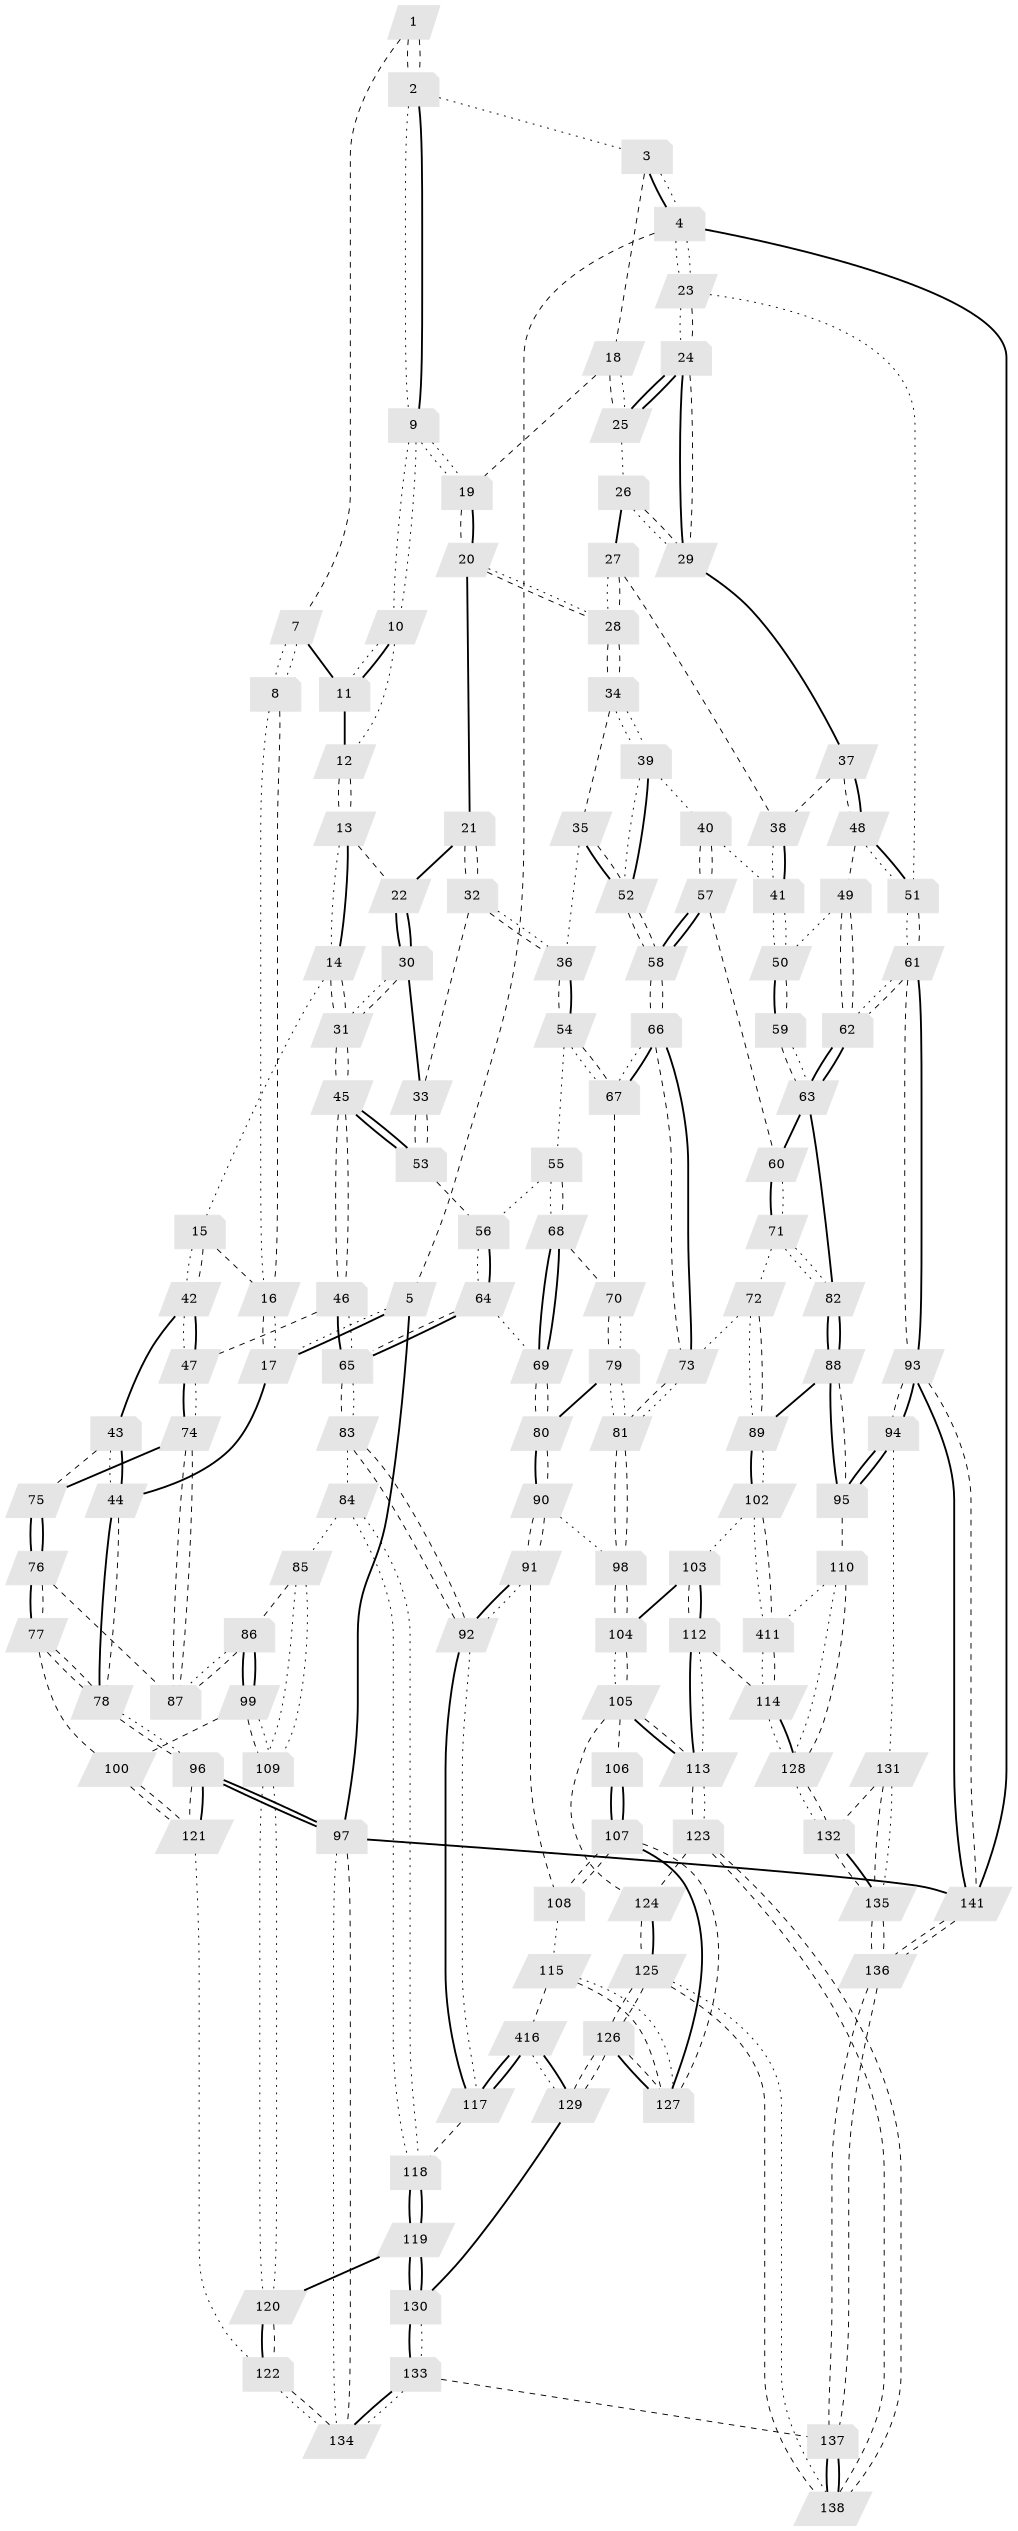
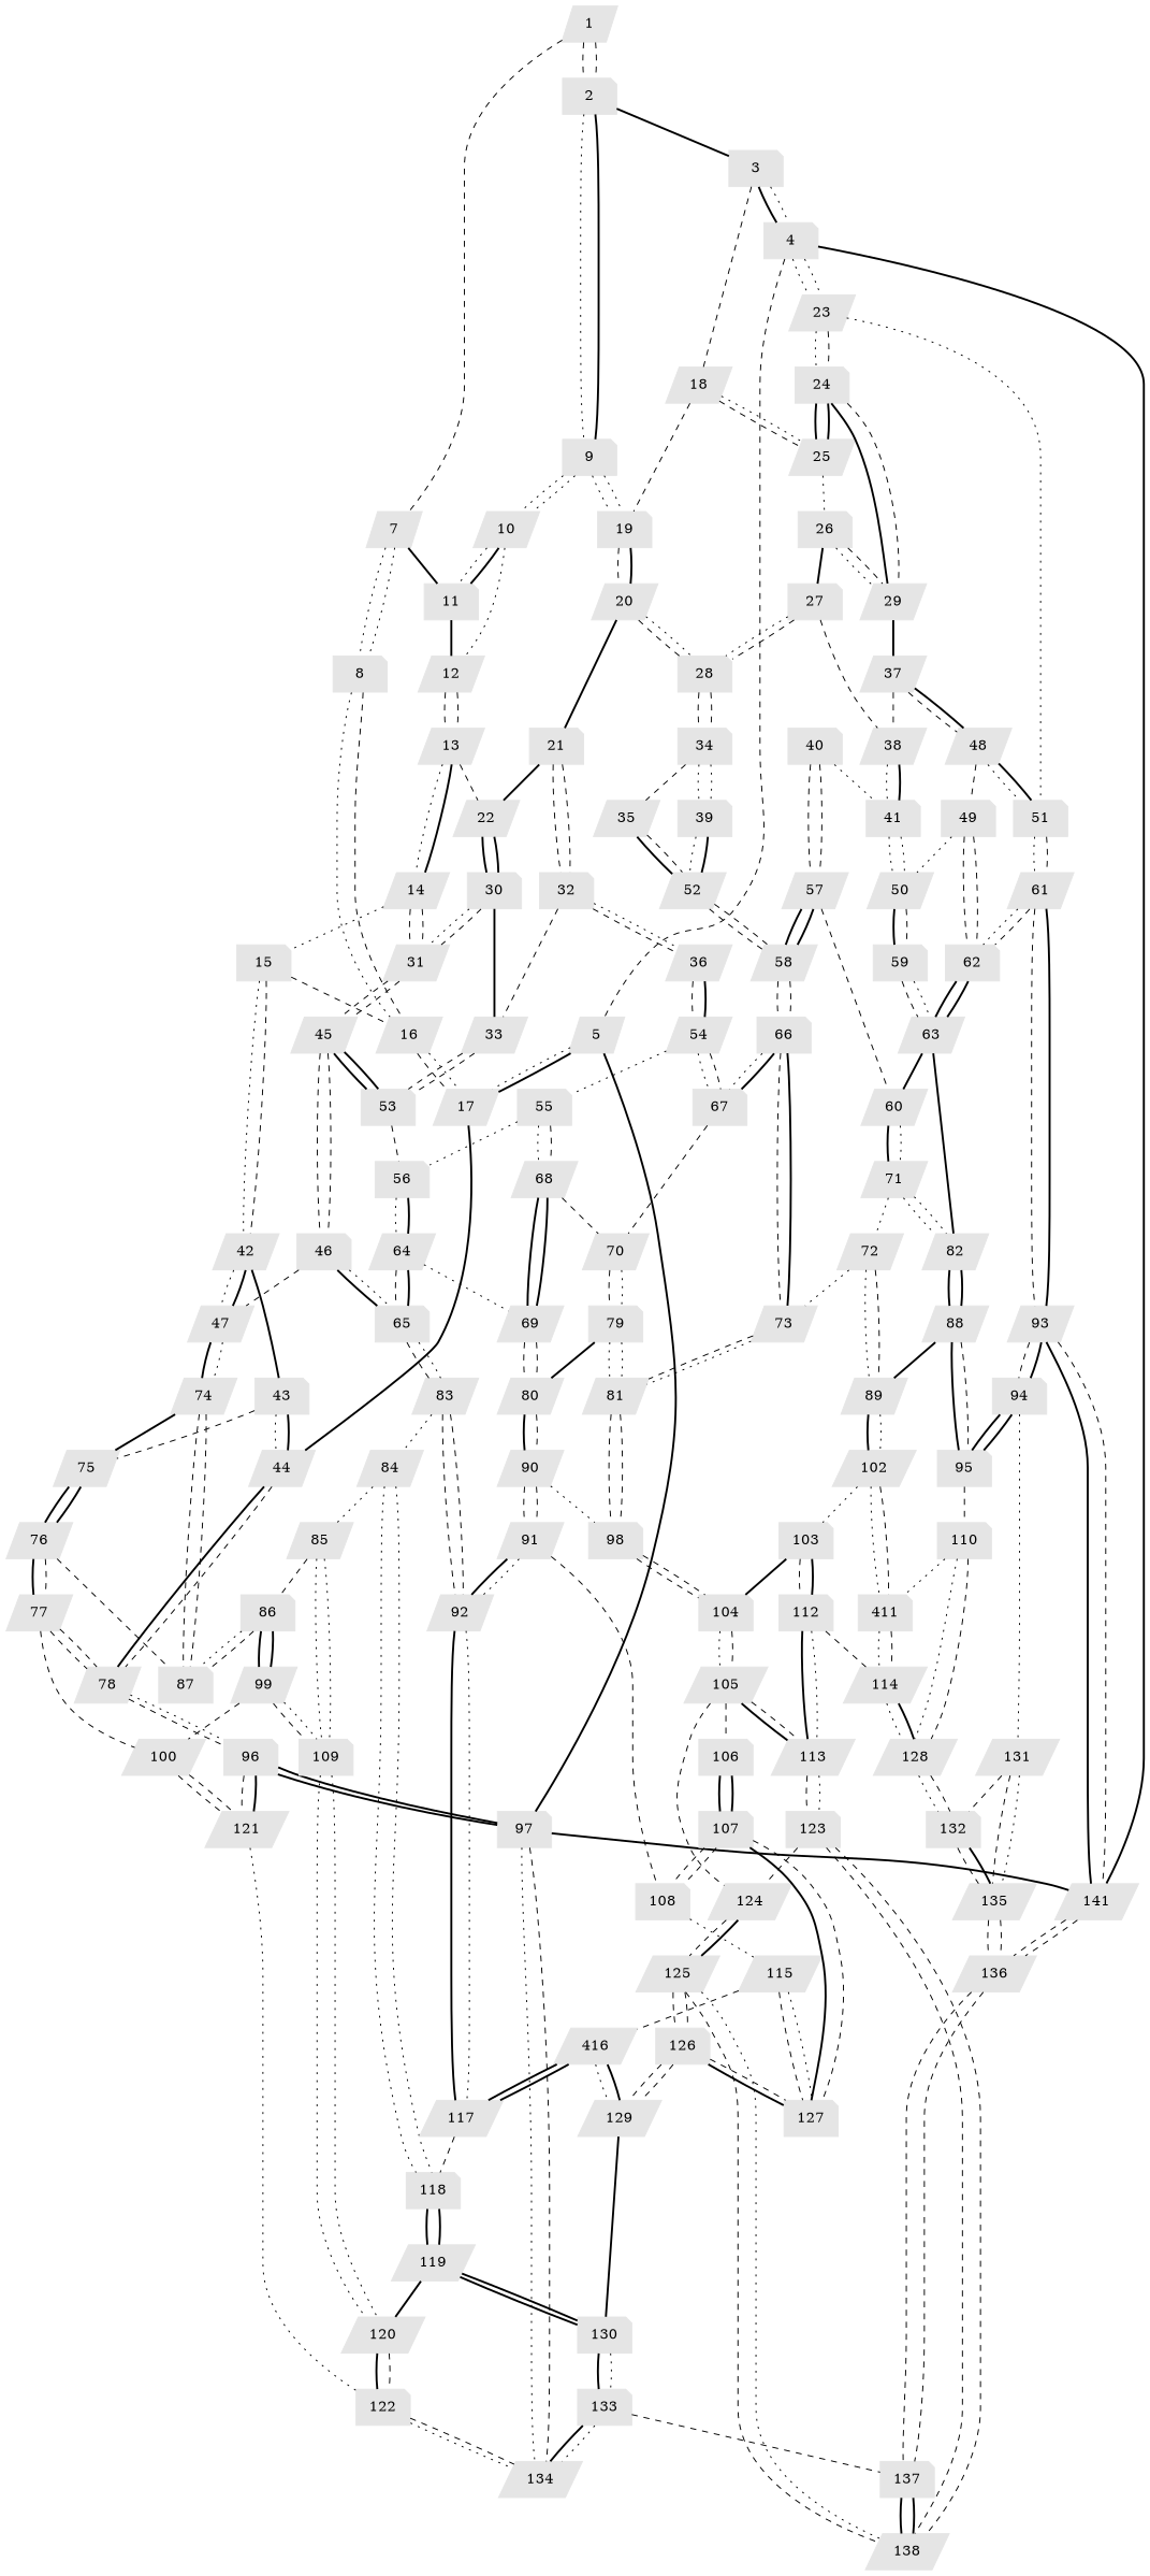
  graph {
    node [color=gray90 shape=parallelogram style=filled]
    edge [style=dashed]
    2 [shape=note]
    1
    7
    3 [shape=note]
    9 [shape=note]
    8 [shape=note]
    11 [shape=note]
    4 [shape=note]
    18
    10
    19 [shape=note]
    5
    23
    n14 [label=141]
    25
    17
    97 [shape=note]
    24 [shape=note]
    51 [shape=note]
    136
    44
    134
    16
    12
    20
    13
    14
    22
    15 [shape=note]
    31
    30 [shape=note]
    42
    45
    43 [shape=note]
    47
    78
    26 [shape=note]
    21 [shape=note]
    28 [shape=note]
    32 [shape=note]
    34 [shape=note]
    33
    36
    29
    61
    37
    27 [shape=note]
    38
    41 [shape=note]
    35
    39 [shape=note]
    48
    53 [shape=note]
    46 [shape=note]
    54
    56 [shape=note]
    52
    40 [shape=note]
    58
    55 [shape=note]
    67 [shape=note]
    49 [shape=note]
    50
    57
    60
    59 [shape=note]
    75
    74
    76
    96 [shape=note]
    65 [shape=note]
    83
    87 [shape=note]
    62 [shape=note]
    63
    93
    66 [shape=note]
    64
    68
    70
    69
    71
    73
    82
    72
    94 [shape=note]
    88
    80
    84
    92
    81
    79 [shape=note]
    90
    89
    102
    98 [shape=note]
    77
    100
    121
    91
    104 [shape=note]
    95 [shape=note]
    85
    118 [shape=note]
    117
    86 [shape=note]
    109 [shape=note]
    119
    99
    120
    110 [shape=note]
    103 [shape=note]
    n113 [label=411 shape=note]
    108 [shape=note]
    115
    131
    132 [shape=note]
    135
    128
    122 [shape=note]
    105
    137 [shape=note]
    112 [shape=note]
    114
    113
    106 [shape=note]
    124
    107 [shape=note]
    123 [shape=note]
    127 [shape=note]
    125
    n132 [label=416]
    138
    129
    130 [shape=note]
    133 [shape=note]
    126 [shape=note]
-   2 -- 3 [style=dotted]
+   2 -- 3 [style=bold]
    2 -- 9 [style=dotted]
    2 -- 9 [style=bold]
    1 -- 2
    1 -- 2
    1 -- 7
    7 -- 8 [style=dotted]
    7 -- 8 [style=dotted]
    7 -- 11 [style=bold]
    3 -- 4 [style=bold]
    3 -- 4 [style=dotted]
    3 -- 18
    9 -- 10 [style=dotted]
    9 -- 10 [style=dotted]
    9 -- 19 [style=dotted]
    9 -- 19 [style=dotted]
    8 -- 16 [style=dotted]
    8 -- 16
    11 -- 12 [style=bold]
    4 -- 5
    4 -- 23 [style=dotted]
    4 -- 23 [style=dotted]
    4 -- n14 [style=bold]
    18 -- 19
    18 -- 25
    18 -- 25 [style=dotted]
    10 -- 11 [style=dotted]
    10 -- 11 [style=bold]
    10 -- 12 [style=dotted]
    19 -- 20
    19 -- 20 [style=bold]
    5 -- 17 [style=dotted]
    5 -- 17 [style=bold]
    5 -- 97 [style=bold]
    23 -- 24 [style=dotted]
    23 -- 24
    23 -- 51 [style=dotted]
    n14 -- 136
    n14 -- 136
    25 -- 26 [style=dotted]
    17 -- 44 [style=bold]
    97 -- n14 [style=bold]
    97 -- 134 [style=dotted]
    97 -- 134
    24 -- 25 [style=bold]
    24 -- 25 [style=bold]
    24 -- 29 [style=bold]
    24 -- 29
    51 -- 61 [style=dotted]
    51 -- 61
    136 -- 137
    136 -- 137
    44 -- 78 [style=bold]
    44 -- 78
    16 -- 17
    16 -- 17 [style=dotted]
    12 -- 13
    12 -- 13
    20 -- 21 [style=bold]
    20 -- 28
    20 -- 28 [style=dotted]
    13 -- 14 [style=dotted]
    13 -- 14 [style=bold]
    13 -- 22
    14 -- 15 [style=dotted]
    14 -- 31
    14 -- 31
    22 -- 30 [style=bold]
    22 -- 30 [style=bold]
    15 -- 16
    15 -- 42 [style=dotted]
    15 -- 42
    31 -- 45
    31 -- 45
    30 -- 31 [style=dotted]
    30 -- 31
    30 -- 33 [style=bold]
    42 -- 43 [style=bold]
    42 -- 47 [style=dotted]
    42 -- 47 [style=bold]
    45 -- 53 [style=bold]
    45 -- 53 [style=bold]
    45 -- 46
    45 -- 46
    43 -- 44 [style=dotted]
    43 -- 44 [style=bold]
    43 -- 75
    47 -- 74 [style=bold]
    47 -- 74 [style=dotted]
    78 -- 96
    78 -- 96 [style=dotted]
    26 -- 29 [style=dotted]
    26 -- 29
    26 -- 27 [style=bold]
    21 -- 22 [style=bold]
    21 -- 32
    21 -- 32
    28 -- 34
    28 -- 34
    32 -- 33
    32 -- 36
    32 -- 36 [style=dotted]
    34 -- 35
    34 -- 39 [style=dotted]
    34 -- 39 [style=dotted]
    33 -- 53
    33 -- 53
    36 -- 54
    36 -- 54 [style=bold]
    29 -- 37 [style=bold]
    61 -- 62 [style=dotted]
    61 -- 62
    61 -- 93
    61 -- 93 [style=bold]
    37 -- 38
    37 -- 48
    37 -- 48 [style=bold]
    27 -- 28 [style=dotted]
    27 -- 28
    27 -- 38
    38 -- 41 [style=dotted]
    38 -- 41 [style=bold]
    41 -- 50 [style=dotted]
    41 -- 50 [style=dotted]
-   35 -- 36 [style=dotted]
    35 -- 52 [style=bold]
    35 -- 52
    39 -- 52 [style=dotted]
    39 -- 52 [style=bold]
-   39 -- 40 [style=dotted]
    48 -- 51 [style=dotted]
    48 -- 51 [style=bold]
    48 -- 49
    53 -- 56
    46 -- 47
    46 -- 65 [style=bold]
    46 -- 65 [style=dotted]
    54 -- 55 [style=dotted]
    54 -- 67 [style=dotted]
    54 -- 67
    56 -- 64 [style=dotted]
    56 -- 64 [style=bold]
    52 -- 58
    52 -- 58
    40 -- 41 [style=dotted]
    40 -- 57
    40 -- 57
    58 -- 66
    58 -- 66
    55 -- 56 [style=dotted]
    55 -- 68 [style=dotted]
    55 -- 68
    67 -- 70
    49 -- 50 [style=dotted]
    49 -- 62
    49 -- 62
    50 -- 59 [style=bold]
    50 -- 59
    57 -- 58 [style=bold]
    57 -- 58 [style=bold]
    57 -- 60
    60 -- 71 [style=bold]
    60 -- 71 [style=dotted]
    59 -- 63
    59 -- 63 [style=dotted]
    75 -- 76 [style=bold]
    75 -- 76 [style=bold]
    74 -- 75 [style=bold]
    74 -- 87
    74 -- 87
    76 -- 87
    76 -- 77 [style=bold]
    76 -- 77
    96 -- 97 [style=bold]
    96 -- 97 [style=bold]
    96 -- 121
    96 -- 121 [style=bold]
    65 -- 83
    65 -- 83 [style=dotted]
    83 -- 84 [style=dotted]
    83 -- 92
    83 -- 92
    62 -- 63 [style=bold]
    62 -- 63 [style=bold]
    63 -- 60 [style=bold]
    63 -- 82 [style=bold]
    93 -- n14 [style=bold]
    93 -- n14
    93 -- 94
    93 -- 94 [style=bold]
    66 -- 67 [style=dotted]
    66 -- 67 [style=bold]
    66 -- 73
    66 -- 73 [style=bold]
    64 -- 65
    64 -- 65 [style=bold]
    64 -- 69 [style=dotted]
    68 -- 70
    68 -- 69 [style=bold]
    68 -- 69 [style=bold]
    70 -- 79
    70 -- 79 [style=dotted]
    69 -- 80
    69 -- 80
    71 -- 82 [style=dotted]
    71 -- 82 [style=dotted]
    71 -- 72 [style=dotted]
    73 -- 81
    73 -- 81 [style=dotted]
    82 -- 88 [style=bold]
    82 -- 88 [style=bold]
    72 -- 73 [style=dotted]
    72 -- 89 [style=dotted]
    72 -- 89
    94 -- 95 [style=bold]
    94 -- 95 [style=bold]
    94 -- 131 [style=dotted]
    88 -- 89 [style=bold]
    88 -- 95 [style=bold]
    88 -- 95
    80 -- 90 [style=bold]
    80 -- 90
    84 -- 85 [style=dotted]
    84 -- 118 [style=dotted]
    84 -- 118 [style=dotted]
    92 -- 117 [style=bold]
    92 -- 117 [style=dotted]
    81 -- 98
    81 -- 98
    79 -- 80 [style=bold]
    79 -- 81 [style=dotted]
    79 -- 81 [style=dotted]
    90 -- 98 [style=dotted]
    90 -- 91
    90 -- 91
    89 -- 102 [style=bold]
    89 -- 102 [style=dotted]
    102 -- 103 [style=dotted]
    102 -- n113 [style=dotted]
    102 -- n113
    98 -- 104
    98 -- 104
    77 -- 78
    77 -- 78
    77 -- 100
    100 -- 121
    100 -- 121
    121 -- 122 [style=dotted]
    91 -- 92 [style=bold]
    91 -- 92 [style=dotted]
    91 -- 108
    104 -- 105 [style=dotted]
    104 -- 105
    95 -- 110
    85 -- 86
    85 -- 109 [style=dotted]
    85 -- 109 [style=dotted]
    118 -- 119 [style=bold]
    118 -- 119 [style=bold]
    117 -- 118
    86 -- 87 [style=dotted]
    86 -- 87
    86 -- 99 [style=bold]
    86 -- 99 [style=bold]
    109 -- 120 [style=dotted]
    109 -- 120 [style=dotted]
    119 -- 120 [style=bold]
    119 -- 130 [style=bold]
    119 -- 130 [style=bold]
    99 -- 100
    99 -- 109
    99 -- 109 [style=dotted]
    120 -- 122 [style=bold]
    120 -- 122
    110 -- n113 [style=dotted]
    110 -- 128 [style=dotted]
    110 -- 128
    103 -- 104 [style=bold]
    103 -- 112
    103 -- 112 [style=bold]
    n113 -- 114 [style=dotted]
    n113 -- 114
    108 -- 115 [style=dotted]
    115 -- 127
    115 -- 127 [style=dotted]
    115 -- n132
    131 -- 132
    131 -- 135
    131 -- 135 [style=dotted]
    132 -- 135
    132 -- 135 [style=bold]
    135 -- 136
    135 -- 136
    128 -- 132 [style=dotted]
    128 -- 132
    122 -- 134 [style=dotted]
    122 -- 134
    105 -- 113 [style=bold]
    105 -- 113
    105 -- 106
    105 -- 124
    137 -- 138 [style=bold]
    137 -- 138 [style=bold]
    112 -- 114
    112 -- 113 [style=bold]
    112 -- 113 [style=dotted]
    114 -- 128 [style=dotted]
    114 -- 128 [style=bold]
    113 -- 123
    113 -- 123 [style=dotted]
    106 -- 107 [style=bold]
    106 -- 107 [style=bold]
    124 -- 125
    124 -- 125 [style=bold]
    107 -- 108
    107 -- 108
    107 -- 127 [style=bold]
    107 -- 127
    123 -- 124
    123 -- 138
    123 -- 138
    125 -- 138
    125 -- 138 [style=dotted]
    125 -- 126
    125 -- 126
    n132 -- 117 [style=bold]
    n132 -- 117 [style=bold]
    n132 -- 129 [style=dotted]
    n132 -- 129 [style=bold]
    129 -- 130 [style=bold]
    130 -- 133 [style=bold]
    130 -- 133 [style=dotted]
    133 -- 134 [style=bold]
    133 -- 134 [style=dotted]
    133 -- 137
    126 -- 127 [style=bold]
    126 -- 127
    126 -- 129
    126 -- 129
  }
